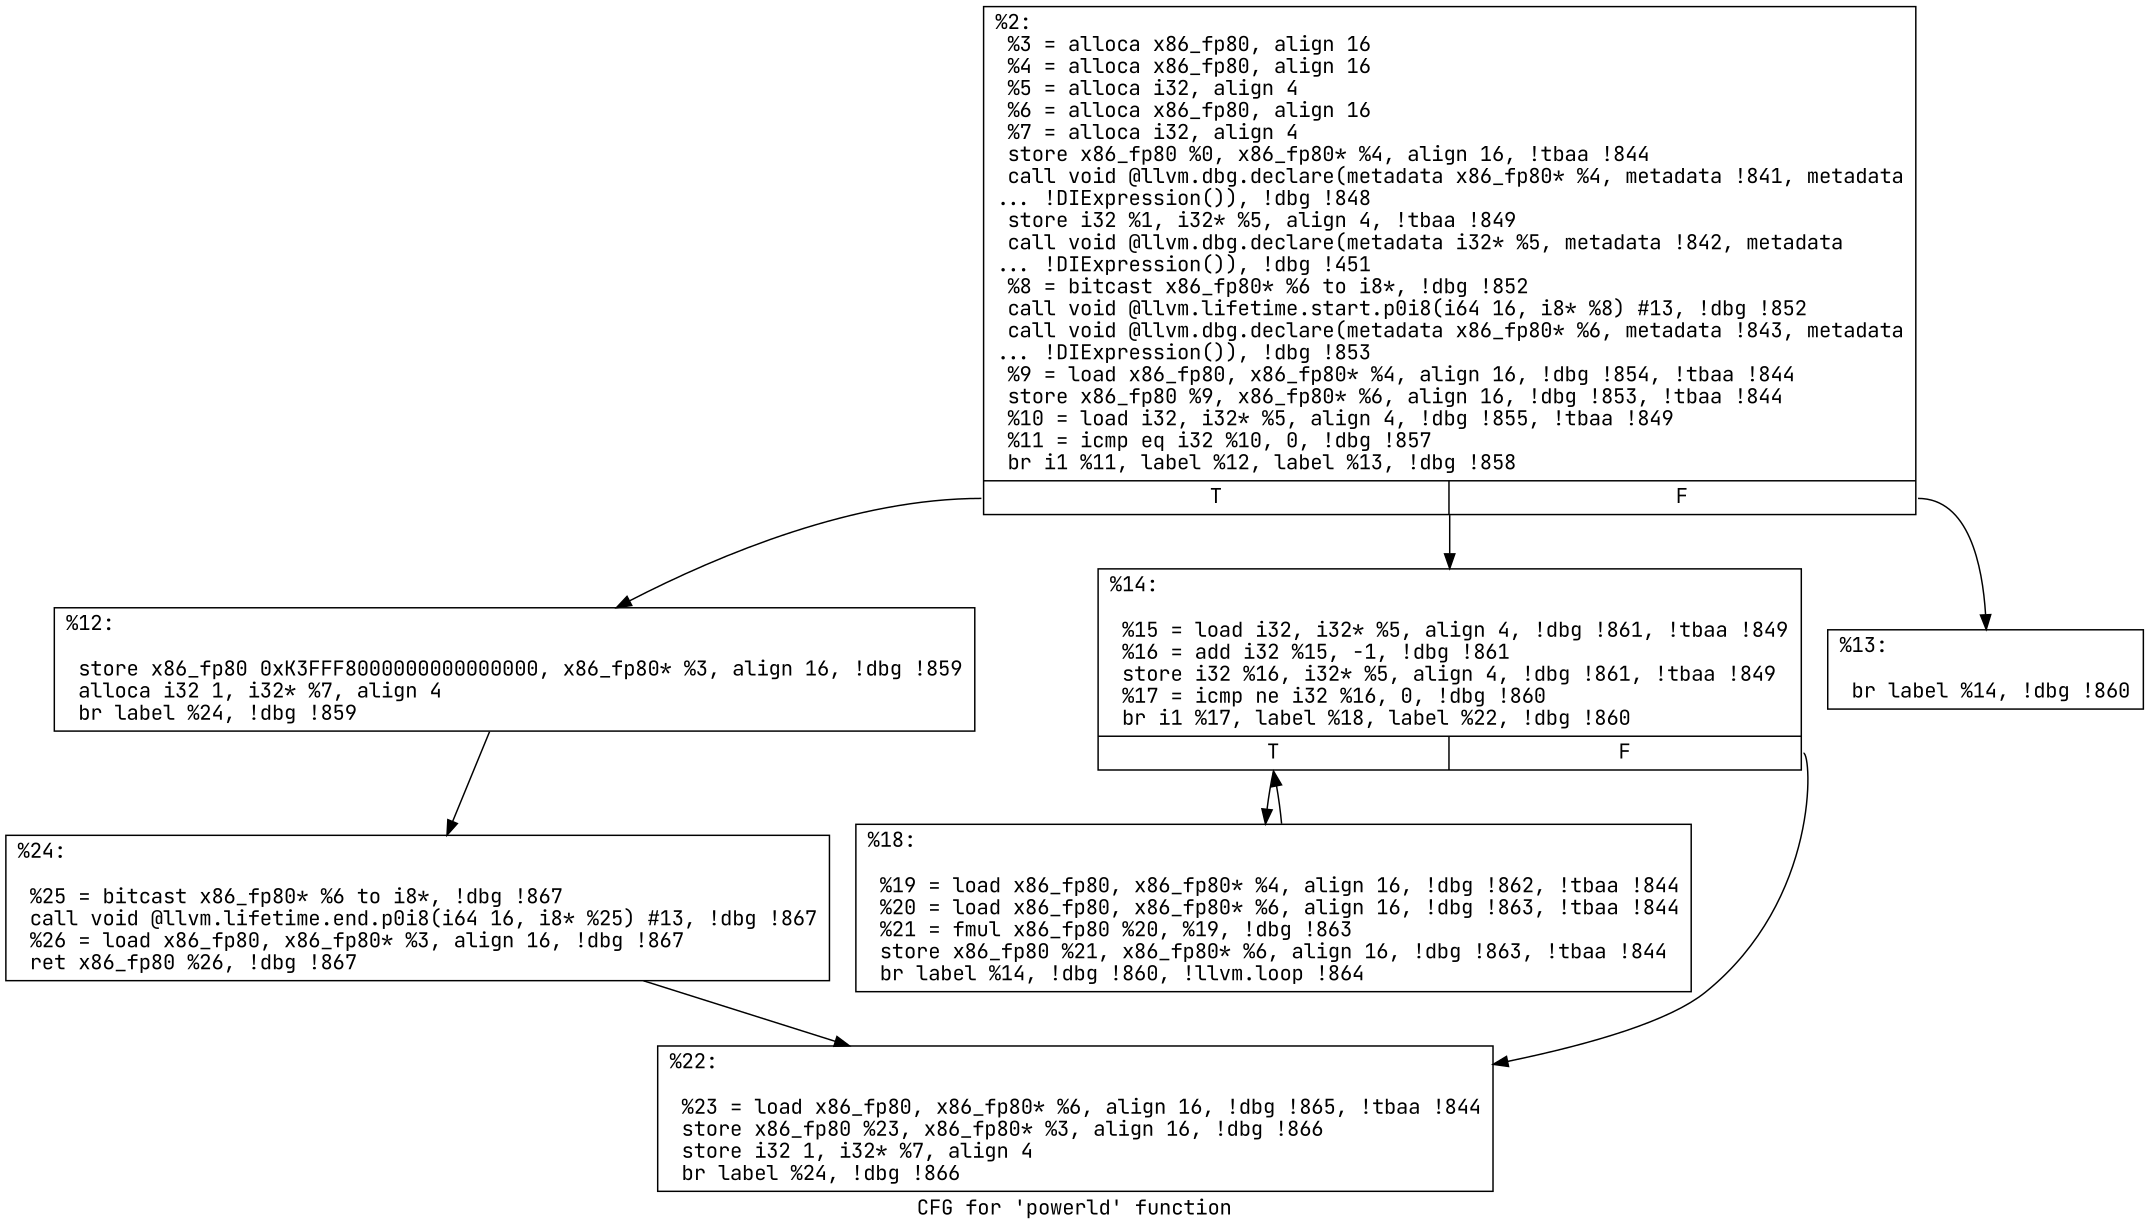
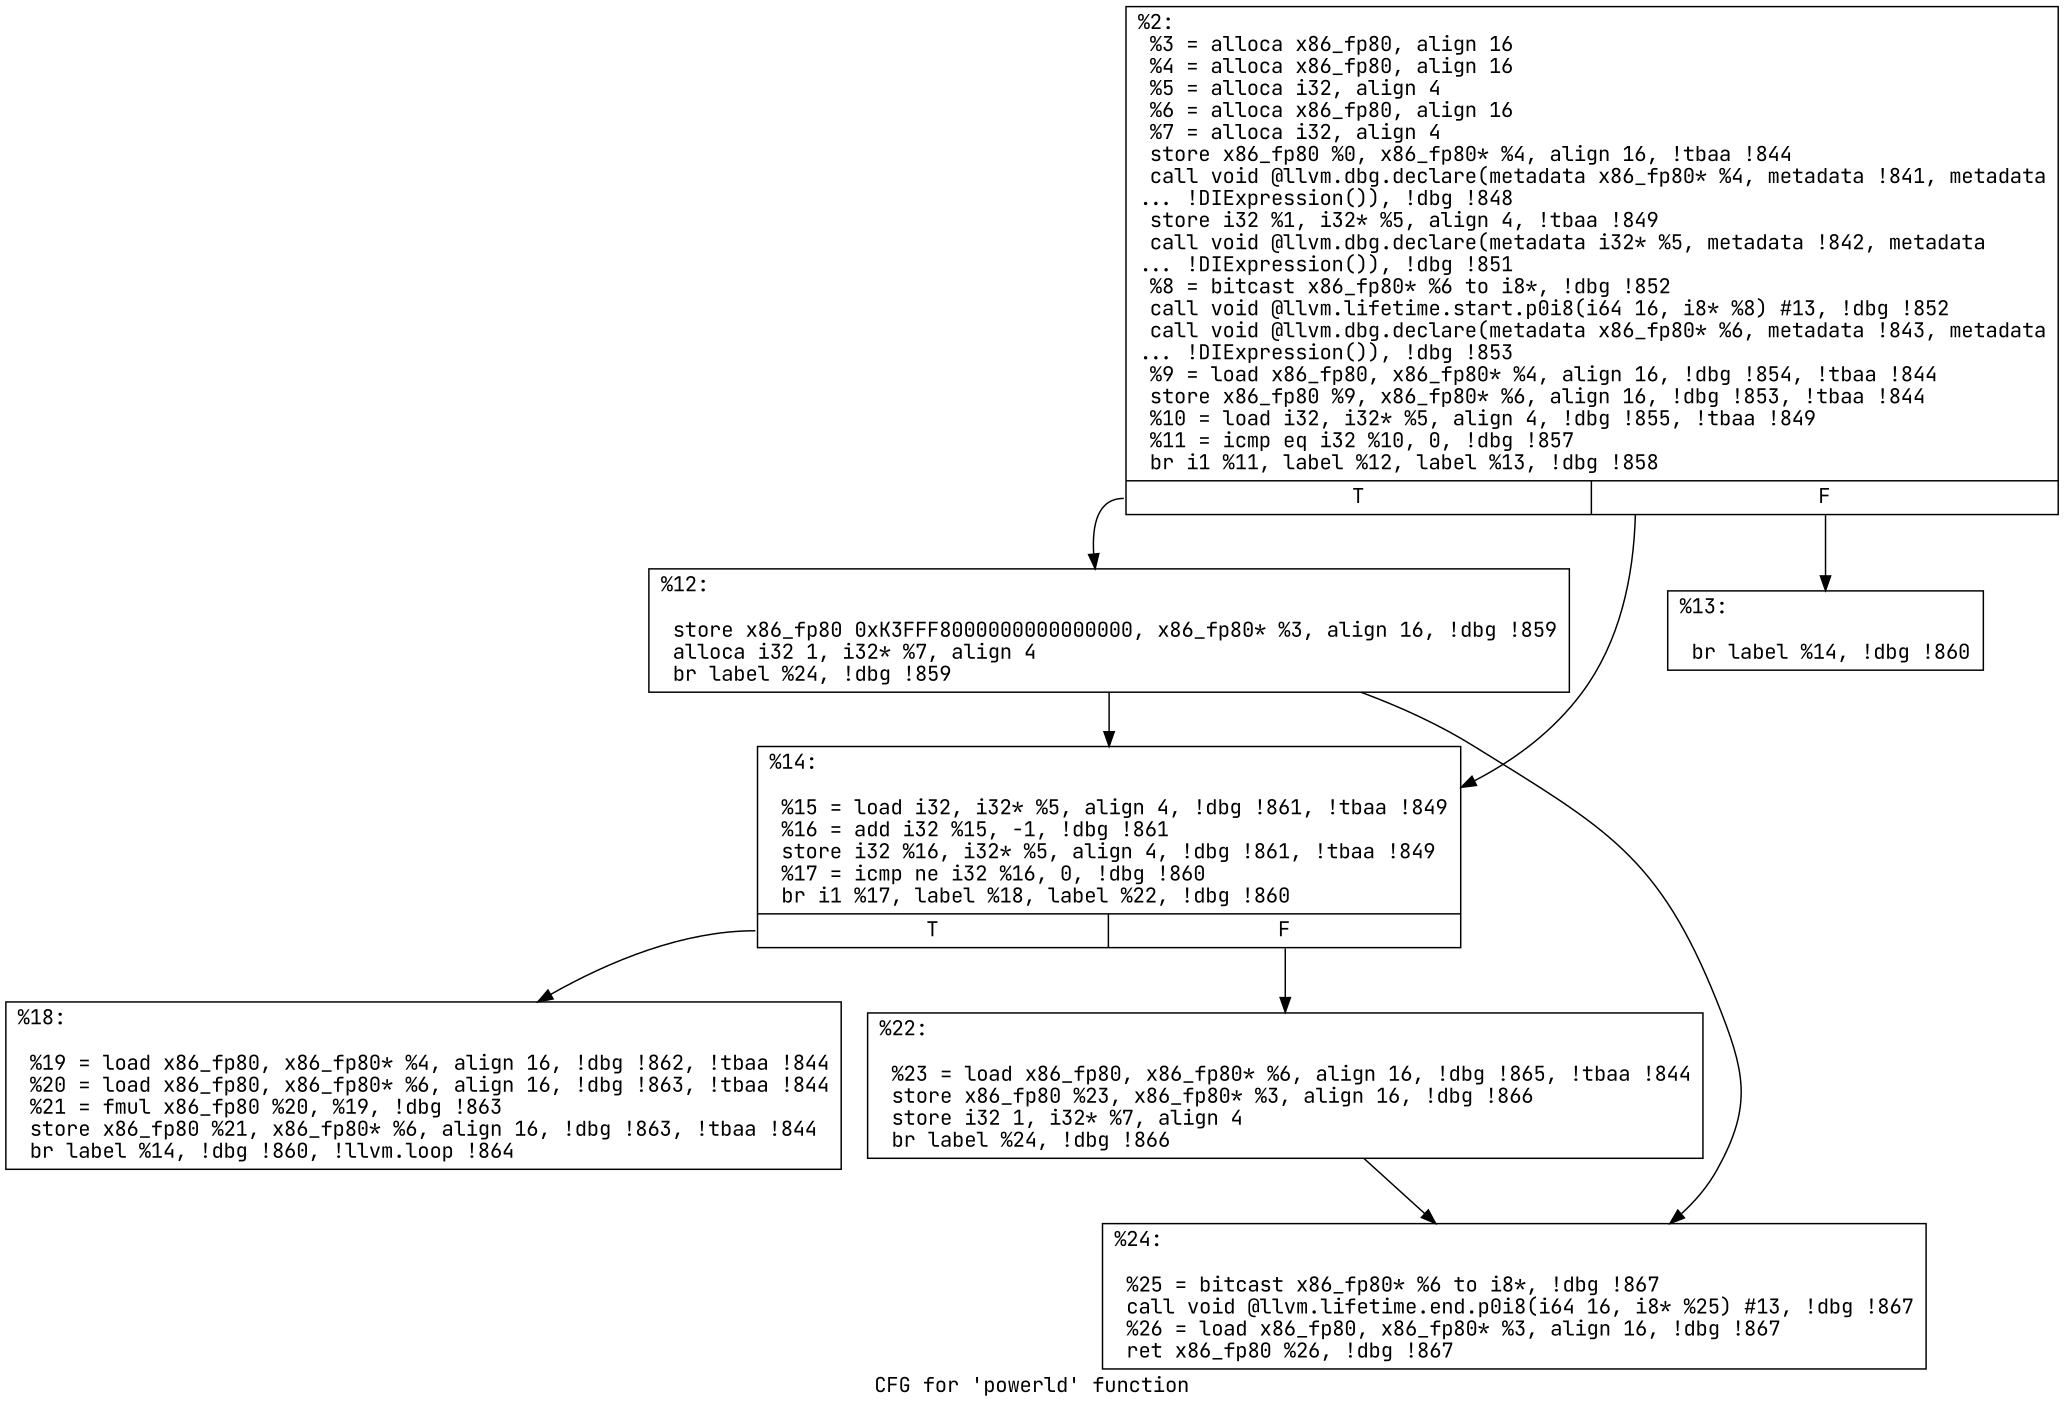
  digraph {
    fontname="JetBrains Mono"
    label="CFG for 'powerld' function"
    node [fontname="JetBrains Mono" shape=record]
    edge [fontname="JetBrains Mono"]
-   n1 [label="{%2:\l  %3 = alloca x86_fp80, align 16\l  %4 = alloca x86_fp80, align 16\l  %5 = alloca i32, align 4\l  %6 = alloca x86_fp80, align 16\l  %7 = alloca i32, align 4\l  store x86_fp80 %0, x86_fp80* %4, align 16, !tbaa !844\l  call void @llvm.dbg.declare(metadata x86_fp80* %4, metadata !841, metadata\l... !DIExpression()), !dbg !848\l  store i32 %1, i32* %5, align 4, !tbaa !849\l  call void @llvm.dbg.declare(metadata i32* %5, metadata !842, metadata\l... !DIExpression()), !dbg !451\l  %8 = bitcast x86_fp80* %6 to i8*, !dbg !852\l  call void @llvm.lifetime.start.p0i8(i64 16, i8* %8) #13, !dbg !852\l  call void @llvm.dbg.declare(metadata x86_fp80* %6, metadata !843, metadata\l... !DIExpression()), !dbg !853\l  %9 = load x86_fp80, x86_fp80* %4, align 16, !dbg !854, !tbaa !844\l  store x86_fp80 %9, x86_fp80* %6, align 16, !dbg !853, !tbaa !844\l  %10 = load i32, i32* %5, align 4, !dbg !855, !tbaa !849\l  %11 = icmp eq i32 %10, 0, !dbg !857\l  br i1 %11, label %12, label %13, !dbg !858\l|{<s0>T|<s1>F}}"]
+   n1 [label="{%2:\l  %3 = alloca x86_fp80, align 16\l  %4 = alloca x86_fp80, align 16\l  %5 = alloca i32, align 4\l  %6 = alloca x86_fp80, align 16\l  %7 = alloca i32, align 4\l  store x86_fp80 %0, x86_fp80* %4, align 16, !tbaa !844\l  call void @llvm.dbg.declare(metadata x86_fp80* %4, metadata !841, metadata\l... !DIExpression()), !dbg !848\l  store i32 %1, i32* %5, align 4, !tbaa !849\l  call void @llvm.dbg.declare(metadata i32* %5, metadata !842, metadata\l... !DIExpression()), !dbg !851\l  %8 = bitcast x86_fp80* %6 to i8*, !dbg !852\l  call void @llvm.lifetime.start.p0i8(i64 16, i8* %8) #13, !dbg !852\l  call void @llvm.dbg.declare(metadata x86_fp80* %6, metadata !843, metadata\l... !DIExpression()), !dbg !853\l  %9 = load x86_fp80, x86_fp80* %4, align 16, !dbg !854, !tbaa !844\l  store x86_fp80 %9, x86_fp80* %6, align 16, !dbg !853, !tbaa !844\l  %10 = load i32, i32* %5, align 4, !dbg !855, !tbaa !849\l  %11 = icmp eq i32 %10, 0, !dbg !857\l  br i1 %11, label %12, label %13, !dbg !858\l|{<s0>T|<s1>F}}"]
    n2 [label="{%12:\l\l  store x86_fp80 0xK3FFF8000000000000000, x86_fp80* %3, align 16, !dbg !859\l  alloca i32 1, i32* %7, align 4\l  br label %24, !dbg !859\l}"]
    n3 [label="{%13:\l\l  br label %14, !dbg !860\l}"]
    n4 [label="{%14:\l\l  %15 = load i32, i32* %5, align 4, !dbg !861, !tbaa !849\l  %16 = add i32 %15, -1, !dbg !861\l  store i32 %16, i32* %5, align 4, !dbg !861, !tbaa !849\l  %17 = icmp ne i32 %16, 0, !dbg !860\l  br i1 %17, label %18, label %22, !dbg !860\l|{<s0>T|<s1>F}}"]
    n5 [label="{%24:\l\l  %25 = bitcast x86_fp80* %6 to i8*, !dbg !867\l  call void @llvm.lifetime.end.p0i8(i64 16, i8* %25) #13, !dbg !867\l  %26 = load x86_fp80, x86_fp80* %3, align 16, !dbg !867\l  ret x86_fp80 %26, !dbg !867\l}"]
    n6 [label="{%18:\l\l  %19 = load x86_fp80, x86_fp80* %4, align 16, !dbg !862, !tbaa !844\l  %20 = load x86_fp80, x86_fp80* %6, align 16, !dbg !863, !tbaa !844\l  %21 = fmul x86_fp80 %20, %19, !dbg !863\l  store x86_fp80 %21, x86_fp80* %6, align 16, !dbg !863, !tbaa !844\l  br label %14, !dbg !860, !llvm.loop !864\l}"]
    n7 [label="{%22:\l\l  %23 = load x86_fp80, x86_fp80* %6, align 16, !dbg !865, !tbaa !844\l  store x86_fp80 %23, x86_fp80* %3, align 16, !dbg !866\l  store i32 1, i32* %7, align 4\l  br label %24, !dbg !866\l}"]
    n1 -> n2 [tailport=s0]
    n1 -> n3 [tailport=s1]
    n1 -> n4
    n2 -> n5
    n4 -> n6 [tailport=s0]
    n4 -> n7 [tailport=s1]
-   n6 -> n4
-   n5 -> n7
+   n2 -> n4
+   n7 -> n5
  }
